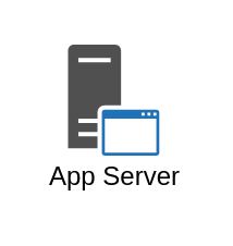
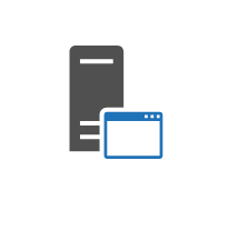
  <mxCell id="0" />
  <mxCell id="1" parent="0" />
  <mxCell id="2" value="" style="group" vertex="1" connectable="0" parent="1"><mxGeometry x="20" y="20" width="64.75" height="71" as="geometry" /></mxCell>
  <mxCell id="3" value="" style="pointerEvents=1;shadow=0;dashed=0;html=1;strokeColor=none;fillColor=#505050;labelPosition=center;verticalLabelPosition=bottom;verticalAlign=top;outlineConnect=0;align=center;shape=mxgraph.office.servers.application_server_blue;aspect=fixed;" vertex="1" parent="2"><mxGeometry x="10.75" width="41.9" height="51" as="geometry" /></mxCell>
- <mxCell id="4" value="App Server" style="text;html=1;strokeColor=none;fillColor=none;align=center;verticalAlign=middle;whiteSpace=wrap;rounded=0;" vertex="1" parent="2"><mxGeometry y="51" width="64.75" height="20" as="geometry" /></mxCell>
